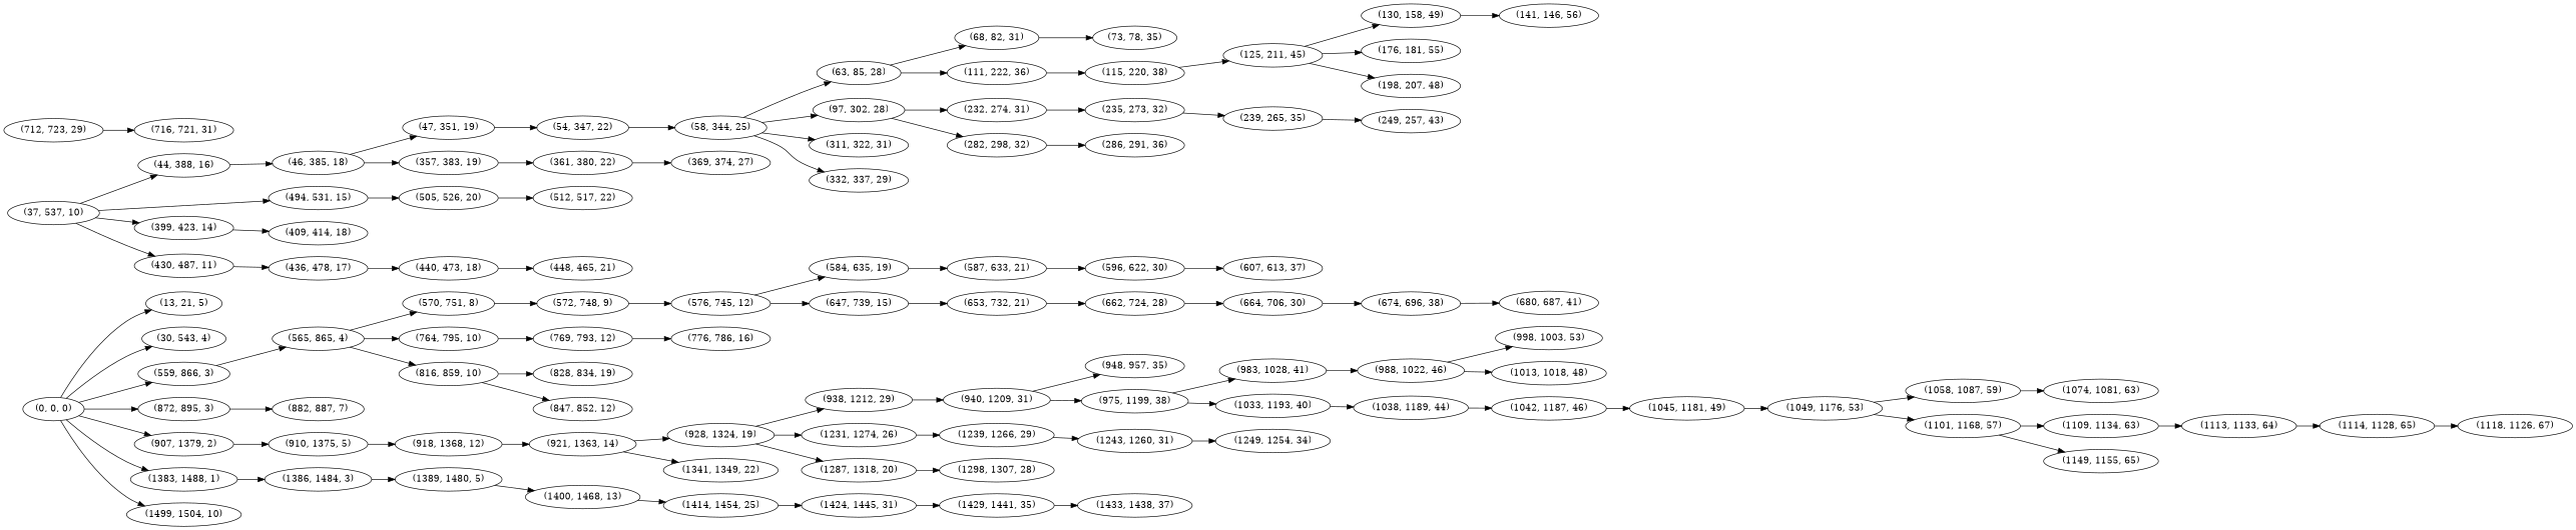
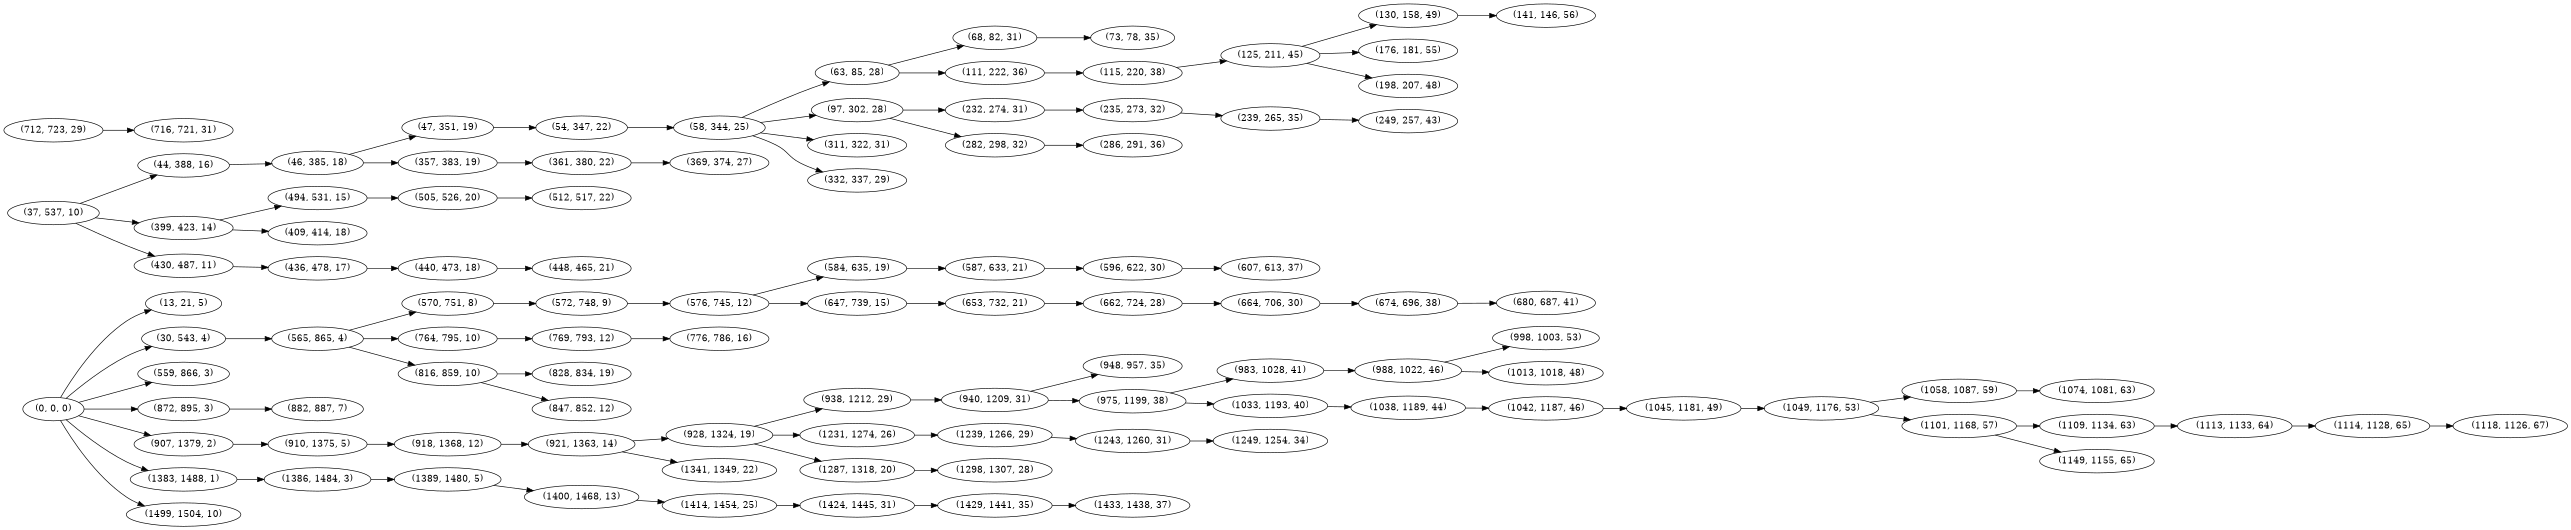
  digraph {
    rankdir=LR
    "(0, 0, 0)"
    "(13, 21, 5)"
    "(30, 543, 4)"
    "(559, 866, 3)"
    "(872, 895, 3)"
    "(907, 1379, 2)"
    "(1383, 1488, 1)"
    "(1499, 1504, 10)"
    "(565, 865, 4)"
    "(882, 887, 7)"
    "(910, 1375, 5)"
    "(1386, 1484, 3)"
    "(37, 537, 10)"
    "(44, 388, 16)"
    "(399, 423, 14)"
    "(430, 487, 11)"
    "(494, 531, 15)"
    "(46, 385, 18)"
    "(409, 414, 18)"
    "(436, 478, 17)"
    "(505, 526, 20)"
    "(47, 351, 19)"
    "(357, 383, 19)"
    "(54, 347, 22)"
    "(361, 380, 22)"
    "(58, 344, 25)"
    "(63, 85, 28)"
    "(97, 302, 28)"
    "(311, 322, 31)"
    "(332, 337, 29)"
    "(68, 82, 31)"
    "(111, 222, 36)"
    "(232, 274, 31)"
    "(282, 298, 32)"
    "(73, 78, 35)"
    "(115, 220, 38)"
    "(235, 273, 32)"
    "(286, 291, 36)"
    "(125, 211, 45)"
    "(130, 158, 49)"
    "(176, 181, 55)"
    "(198, 207, 48)"
    "(141, 146, 56)"
    "(239, 265, 35)"
    "(249, 257, 43)"
    "(369, 374, 27)"
    "(440, 473, 18)"
    "(448, 465, 21)"
    "(512, 517, 22)"
    "(570, 751, 8)"
    "(764, 795, 10)"
    "(816, 859, 10)"
    "(572, 748, 9)"
    "(769, 793, 12)"
    "(828, 834, 19)"
    "(847, 852, 12)"
    "(576, 745, 12)"
    "(584, 635, 19)"
    "(647, 739, 15)"
    "(587, 633, 21)"
    "(653, 732, 21)"
    "(596, 622, 30)"
    "(607, 613, 37)"
    "(662, 724, 28)"
    "(664, 706, 30)"
    "(674, 696, 38)"
    "(712, 723, 29)"
    "(716, 721, 31)"
    "(680, 687, 41)"
    "(776, 786, 16)"
    "(918, 1368, 12)"
    "(921, 1363, 14)"
    "(928, 1324, 19)"
    "(1341, 1349, 22)"
    "(938, 1212, 29)"
    "(1231, 1274, 26)"
    "(1287, 1318, 20)"
    "(940, 1209, 31)"
    "(1239, 1266, 29)"
    "(1298, 1307, 28)"
    "(948, 957, 35)"
    "(975, 1199, 38)"
    "(983, 1028, 41)"
    "(1033, 1193, 40)"
    "(988, 1022, 46)"
    "(1038, 1189, 44)"
    "(998, 1003, 53)"
    "(1013, 1018, 48)"
    "(1042, 1187, 46)"
    "(1045, 1181, 49)"
    "(1049, 1176, 53)"
    "(1058, 1087, 59)"
    "(1101, 1168, 57)"
    "(1074, 1081, 63)"
    "(1109, 1134, 63)"
    "(1149, 1155, 65)"
    "(1113, 1133, 64)"
    "(1114, 1128, 65)"
    "(1118, 1126, 67)"
    "(1243, 1260, 31)"
    "(1249, 1254, 34)"
    "(1389, 1480, 5)"
    "(1400, 1468, 13)"
    "(1414, 1454, 25)"
    "(1424, 1445, 31)"
    "(1429, 1441, 35)"
    "(1433, 1438, 37)"
    "(0, 0, 0)" -> "(13, 21, 5)"
    "(0, 0, 0)" -> "(30, 543, 4)"
    "(0, 0, 0)" -> "(559, 866, 3)"
    "(0, 0, 0)" -> "(872, 895, 3)"
    "(0, 0, 0)" -> "(907, 1379, 2)"
    "(0, 0, 0)" -> "(1383, 1488, 1)"
    "(0, 0, 0)" -> "(1499, 1504, 10)"
-   "(559, 866, 3)" -> "(565, 865, 4)"
+   "(30, 543, 4)" -> "(565, 865, 4)"
    "(872, 895, 3)" -> "(882, 887, 7)"
    "(907, 1379, 2)" -> "(910, 1375, 5)"
    "(1383, 1488, 1)" -> "(1386, 1484, 3)"
    "(565, 865, 4)" -> "(570, 751, 8)"
    "(565, 865, 4)" -> "(764, 795, 10)"
    "(565, 865, 4)" -> "(816, 859, 10)"
    "(910, 1375, 5)" -> "(918, 1368, 12)"
    "(1386, 1484, 3)" -> "(1389, 1480, 5)"
    "(37, 537, 10)" -> "(44, 388, 16)"
    "(37, 537, 10)" -> "(399, 423, 14)"
    "(37, 537, 10)" -> "(430, 487, 11)"
-   "(37, 537, 10)" -> "(494, 531, 15)"
+   "(399, 423, 14)" -> "(494, 531, 15)"
    "(44, 388, 16)" -> "(46, 385, 18)"
    "(399, 423, 14)" -> "(409, 414, 18)"
    "(430, 487, 11)" -> "(436, 478, 17)"
    "(494, 531, 15)" -> "(505, 526, 20)"
    "(46, 385, 18)" -> "(47, 351, 19)"
    "(46, 385, 18)" -> "(357, 383, 19)"
    "(436, 478, 17)" -> "(440, 473, 18)"
    "(505, 526, 20)" -> "(512, 517, 22)"
    "(47, 351, 19)" -> "(54, 347, 22)"
    "(357, 383, 19)" -> "(361, 380, 22)"
    "(54, 347, 22)" -> "(58, 344, 25)"
    "(361, 380, 22)" -> "(369, 374, 27)"
    "(58, 344, 25)" -> "(63, 85, 28)"
    "(58, 344, 25)" -> "(97, 302, 28)"
    "(58, 344, 25)" -> "(311, 322, 31)"
    "(58, 344, 25)" -> "(332, 337, 29)"
    "(63, 85, 28)" -> "(68, 82, 31)"
    "(63, 85, 28)" -> "(111, 222, 36)"
    "(97, 302, 28)" -> "(232, 274, 31)"
    "(97, 302, 28)" -> "(282, 298, 32)"
    "(68, 82, 31)" -> "(73, 78, 35)"
    "(111, 222, 36)" -> "(115, 220, 38)"
    "(232, 274, 31)" -> "(235, 273, 32)"
    "(282, 298, 32)" -> "(286, 291, 36)"
    "(115, 220, 38)" -> "(125, 211, 45)"
    "(235, 273, 32)" -> "(239, 265, 35)"
    "(125, 211, 45)" -> "(130, 158, 49)"
    "(125, 211, 45)" -> "(176, 181, 55)"
    "(125, 211, 45)" -> "(198, 207, 48)"
    "(130, 158, 49)" -> "(141, 146, 56)"
    "(239, 265, 35)" -> "(249, 257, 43)"
    "(440, 473, 18)" -> "(448, 465, 21)"
    "(570, 751, 8)" -> "(572, 748, 9)"
    "(764, 795, 10)" -> "(769, 793, 12)"
    "(816, 859, 10)" -> "(828, 834, 19)"
    "(816, 859, 10)" -> "(847, 852, 12)"
    "(572, 748, 9)" -> "(576, 745, 12)"
    "(769, 793, 12)" -> "(776, 786, 16)"
    "(576, 745, 12)" -> "(584, 635, 19)"
    "(576, 745, 12)" -> "(647, 739, 15)"
    "(584, 635, 19)" -> "(587, 633, 21)"
    "(647, 739, 15)" -> "(653, 732, 21)"
    "(587, 633, 21)" -> "(596, 622, 30)"
    "(653, 732, 21)" -> "(662, 724, 28)"
    "(596, 622, 30)" -> "(607, 613, 37)"
    "(662, 724, 28)" -> "(664, 706, 30)"
    "(664, 706, 30)" -> "(674, 696, 38)"
    "(674, 696, 38)" -> "(680, 687, 41)"
    "(712, 723, 29)" -> "(716, 721, 31)"
    "(918, 1368, 12)" -> "(921, 1363, 14)"
    "(921, 1363, 14)" -> "(928, 1324, 19)"
    "(921, 1363, 14)" -> "(1341, 1349, 22)"
    "(928, 1324, 19)" -> "(938, 1212, 29)"
    "(928, 1324, 19)" -> "(1231, 1274, 26)"
    "(928, 1324, 19)" -> "(1287, 1318, 20)"
    "(938, 1212, 29)" -> "(940, 1209, 31)"
    "(1231, 1274, 26)" -> "(1239, 1266, 29)"
    "(1287, 1318, 20)" -> "(1298, 1307, 28)"
    "(940, 1209, 31)" -> "(948, 957, 35)"
    "(940, 1209, 31)" -> "(975, 1199, 38)"
    "(1239, 1266, 29)" -> "(1243, 1260, 31)"
    "(975, 1199, 38)" -> "(983, 1028, 41)"
    "(975, 1199, 38)" -> "(1033, 1193, 40)"
    "(983, 1028, 41)" -> "(988, 1022, 46)"
    "(1033, 1193, 40)" -> "(1038, 1189, 44)"
    "(988, 1022, 46)" -> "(998, 1003, 53)"
    "(988, 1022, 46)" -> "(1013, 1018, 48)"
    "(1038, 1189, 44)" -> "(1042, 1187, 46)"
    "(1042, 1187, 46)" -> "(1045, 1181, 49)"
    "(1045, 1181, 49)" -> "(1049, 1176, 53)"
    "(1049, 1176, 53)" -> "(1058, 1087, 59)"
    "(1049, 1176, 53)" -> "(1101, 1168, 57)"
    "(1058, 1087, 59)" -> "(1074, 1081, 63)"
    "(1101, 1168, 57)" -> "(1109, 1134, 63)"
    "(1101, 1168, 57)" -> "(1149, 1155, 65)"
    "(1109, 1134, 63)" -> "(1113, 1133, 64)"
    "(1113, 1133, 64)" -> "(1114, 1128, 65)"
    "(1114, 1128, 65)" -> "(1118, 1126, 67)"
    "(1243, 1260, 31)" -> "(1249, 1254, 34)"
    "(1389, 1480, 5)" -> "(1400, 1468, 13)"
    "(1400, 1468, 13)" -> "(1414, 1454, 25)"
    "(1414, 1454, 25)" -> "(1424, 1445, 31)"
    "(1424, 1445, 31)" -> "(1429, 1441, 35)"
    "(1429, 1441, 35)" -> "(1433, 1438, 37)"
  }
